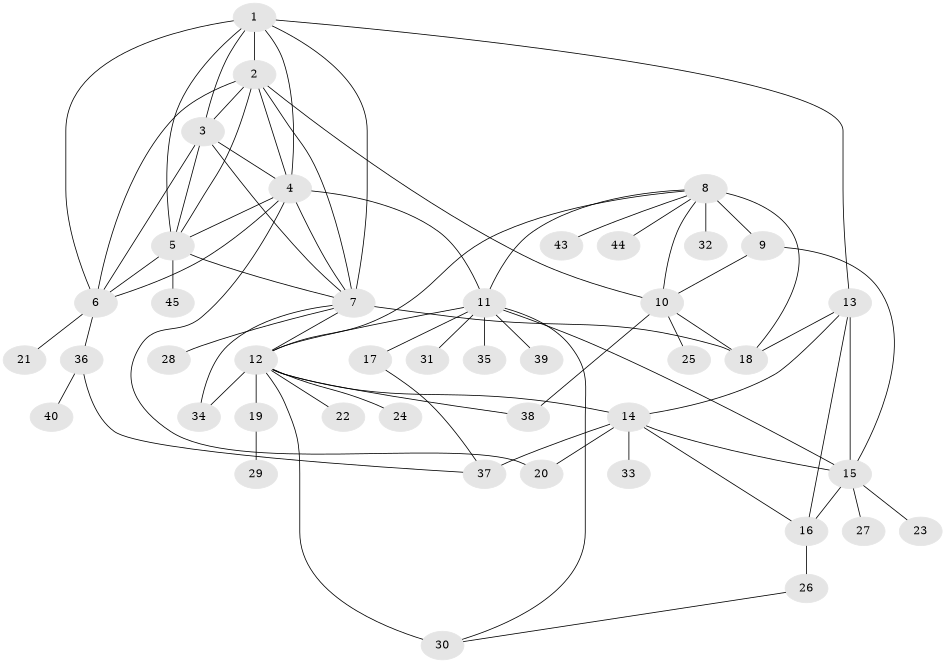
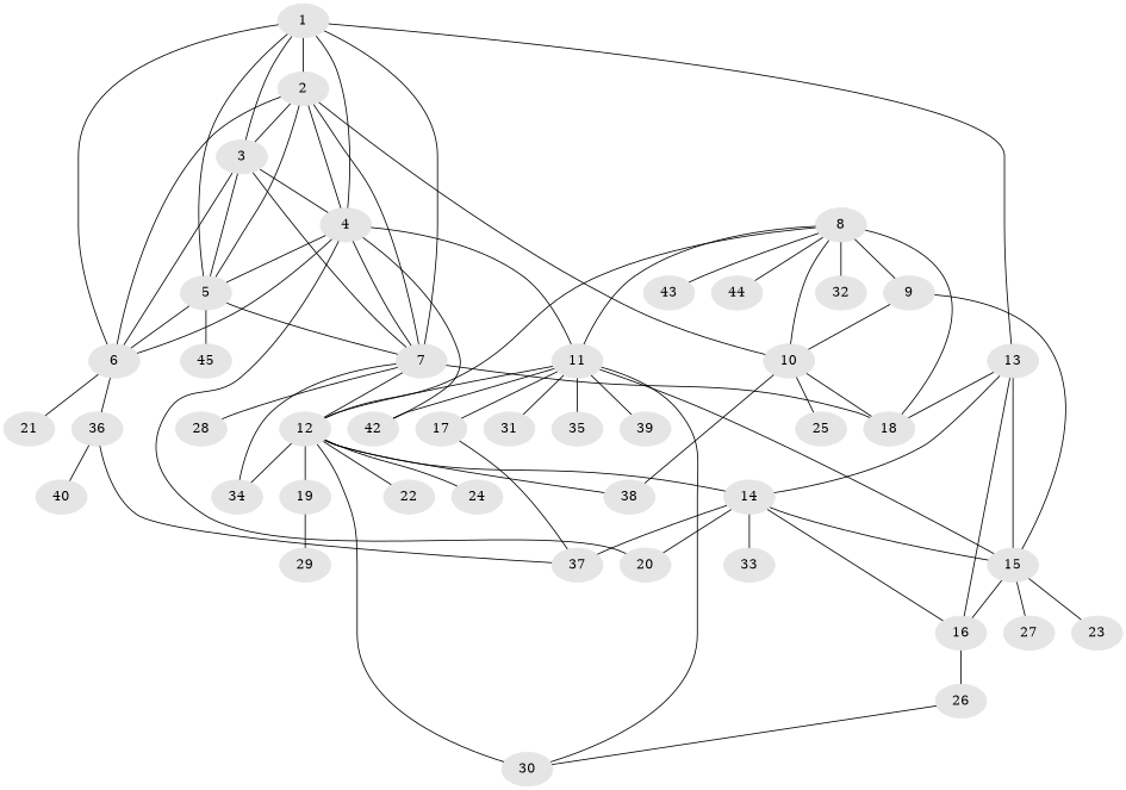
  graph {
    node [color=gray90 style=filled]
    edge [weight=1.0]
    1
    2
    3
    4
    5
    6
    7
    13
    10
    11
    20
+   42
    45
    21
    36
    12
    18
    28
    34
    15
    14
    16
    25
    38
    17
    30
    31
    35
    39
    37
    40
    19
    22
    24
    8
    9
    32
    43
    44
    23
    27
    33
    29
    26
    1 -- 2
    1 -- 3
    1 -- 4
    1 -- 5
    1 -- 6
    1 -- 7
    1 -- 13
    2 -- 3
    2 -- 4
    2 -- 5
    2 -- 6
    2 -- 7
    2 -- 10
    3 -- 4 [weight=6.0]
    3 -- 5
    3 -- 6
    3 -- 7
    4 -- 5
    4 -- 6
    4 -- 7
    4 -- 11
    4 -- 20
+   4 -- 42
    5 -- 6
    5 -- 7
    5 -- 45
    6 -- 21
    6 -- 36
    7 -- 12
    7 -- 18 [weight=12.0]
    7 -- 28
    7 -- 34
    13 -- 18
    13 -- 15 [weight=4.0]
    13 -- 14
    13 -- 16
    10 -- 18 [weight=2.0]
    10 -- 25
    10 -- 38
+   11 -- 42
    11 -- 12
    11 -- 15
    11 -- 17 [weight=4.0]
    11 -- 30
    11 -- 31
    11 -- 35 [weight=4.0]
    11 -- 39 [weight=5.0]
    36 -- 37
    36 -- 40
    12 -- 34 [weight=2.0]
    12 -- 14
    12 -- 38
    12 -- 30 [weight=2.0]
    12 -- 19 [weight=3.0]
    12 -- 22 [weight=2.0]
    12 -- 24 [weight=2.0]
    15 -- 16 [weight=4.0]
    15 -- 23
    15 -- 27
    14 -- 20
    14 -- 15 [weight=4.0]
    14 -- 16
    14 -- 37 [weight=3.0]
    14 -- 33
    16 -- 26 [weight=2.0]
    17 -- 37
    19 -- 29
    8 -- 10 [weight=5.0]
    8 -- 11
    8 -- 12
    8 -- 18 [weight=2.0]
    8 -- 9 [weight=5.0]
    8 -- 32 [weight=5.0]
    8 -- 43 [weight=2.0]
    8 -- 44 [weight=2.0]
    9 -- 10
    9 -- 15
    26 -- 30
  }
